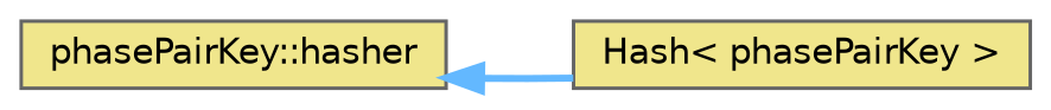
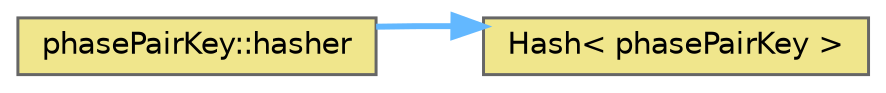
  digraph {
    rankdir=LR
    node [color=grey40 fillcolor=khaki fontname=Helvetica fontsize=10 shape=box style=filled]
    n1 [height=0.2 label="phasePairKey::hasher" width=0.4]
    n2 [height=0.2 label="Hash\< phasePairKey \>" width=0.4]
-   n1 -> n2 [color=steelblue1 dir=back fontname=Helvetica fontsize=10 labelfontname=Helvetica labelfontsize=10 style=bold]
+   n2 -> n1 [color=steelblue1 dir=back fontname=Helvetica fontsize=10 labelfontname=Helvetica labelfontsize=10 style=bold]
  }
